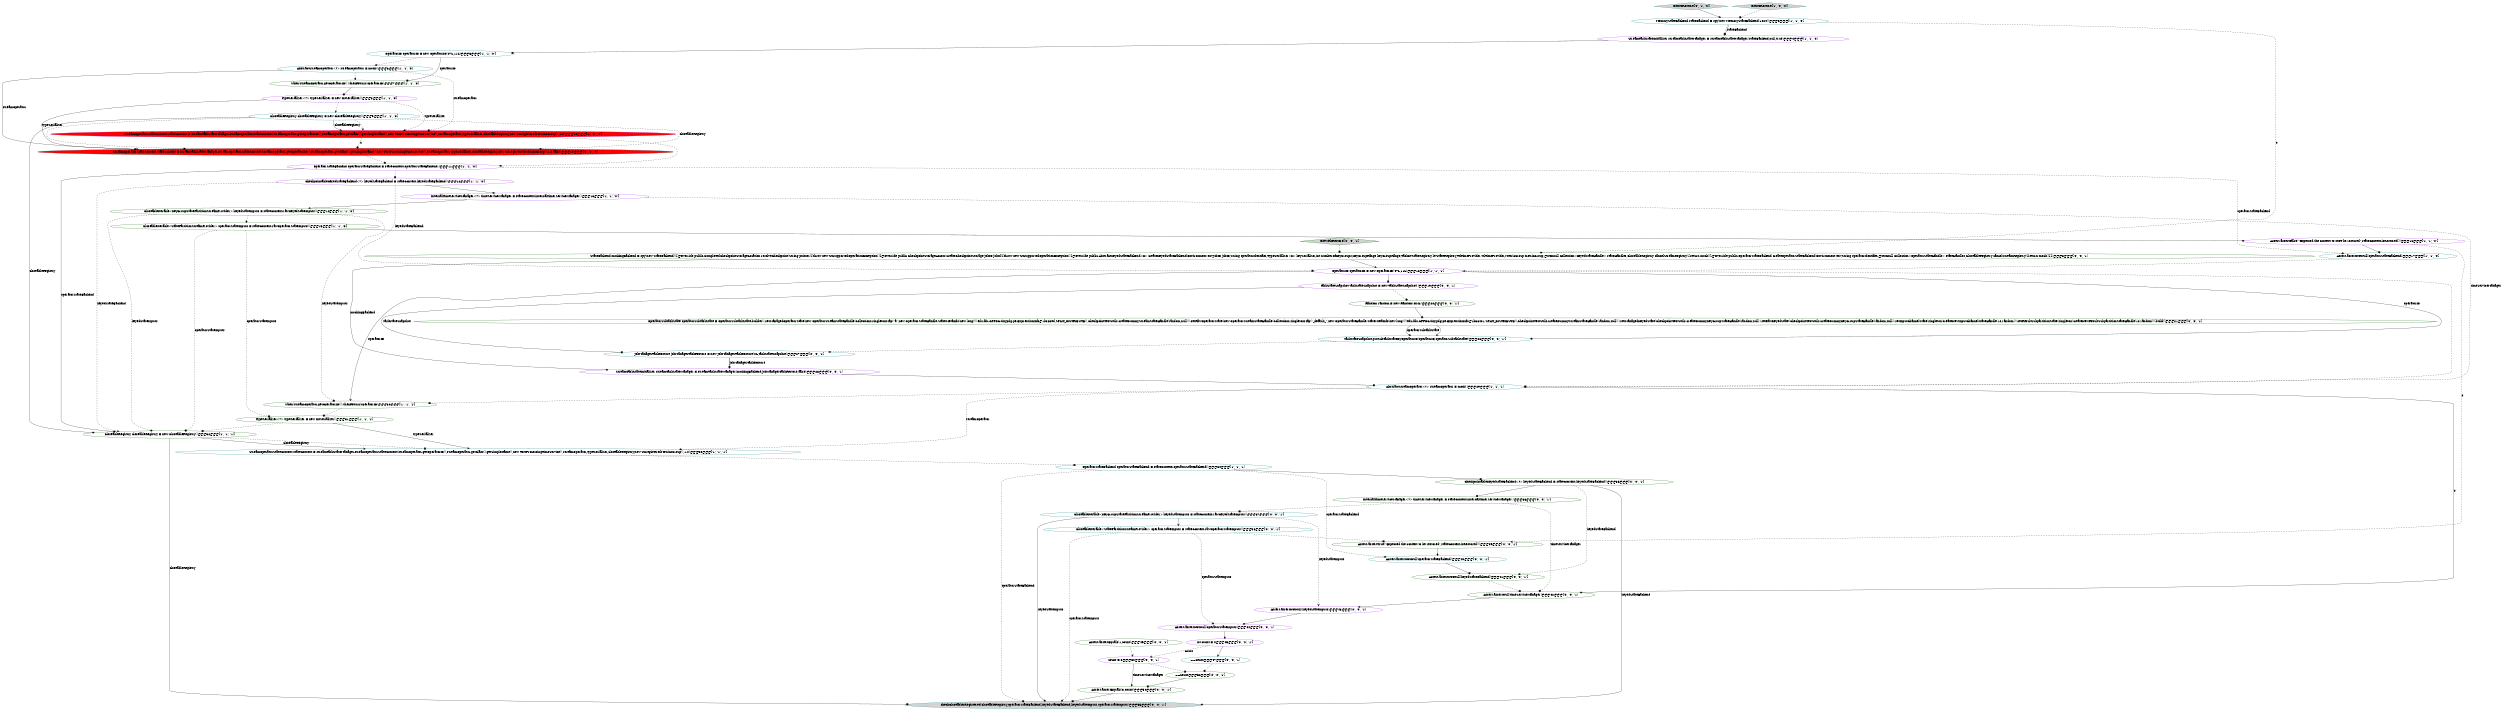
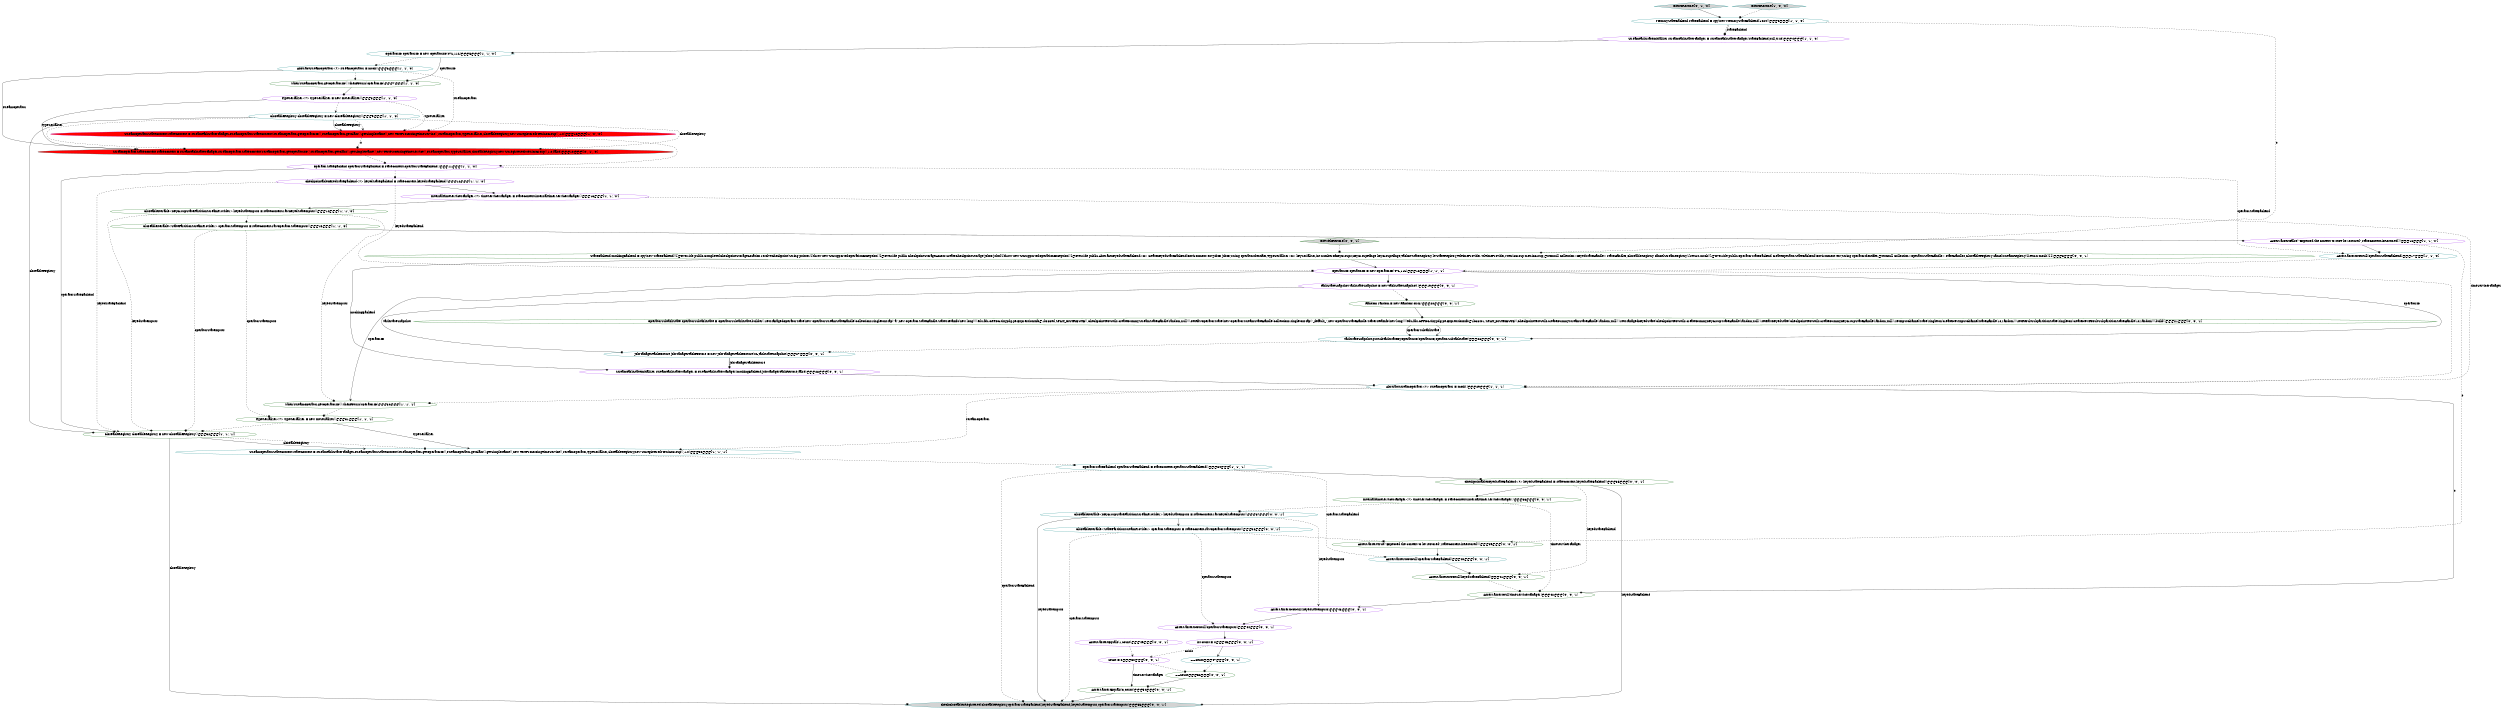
  digraph {
    node [color=darkgreen fillcolor=white shape=ellipse style=filled]
    edge [arrowhead=box style=dashed]
    n1 [color=purple label="Assert.assertFalse(\"Expected the context to NOT be restored\",stateContext.isRestored())@@@16@@@['1', '1', '0']"]
    n2 [label="Assert.assertTrue(\"Expected the context to be restored\",stateContext.isRestored())@@@39@@@['0', '0', '1']"]
    n3 [color=teal label="Assert.assertNotNull(operatorStateBackend)@@@17@@@['1', '1', '0']"]
    n4 [color=teal label="Assert.assertNotNull(operatorStateBackend)@@@40@@@['0', '0', '1']"]
    n5 [color=purple label="OperatorID operatorID = new OperatorID(47L,11L)@@@18@@@['1', '1', '1']"]
    n6 [color=teal label="taskStateSnapshot.putSubtaskStateByOperatorID(operatorID,operatorSubtaskState)@@@26@@@['0', '0', '1']"]
    n7 [color=teal label="JobManagerTaskRestore jobManagerTaskRestore = new JobManagerTaskRestore(0L,taskStateSnapshot)@@@27@@@['0', '0', '1']"]
    n8 [color=purple label="StreamTaskStateInitializer streamTaskStateManager = streamTaskStateManager(mockingBackend,jobManagerTaskRestore,false)@@@28@@@['0', '0', '1']"]
    n9 [color=teal label="++count@@@47@@@['0', '0', '1']"]
    n10 [label="++count@@@52@@@['0', '0', '1']"]
-   n11 [label="Assert.assertEquals(1,count)@@@49@@@['0', '0', '1']"]
+   n11 [color=purple label="Assert.assertEquals(1,count)@@@49@@@['0', '0', '1']"]
    n12 [color=purple label="count = 0@@@50@@@['0', '0', '1']"]
    n13 [color=purple label="TaskStateSnapshot taskStateSnapshot = new TaskStateSnapshot()@@@19@@@['0', '0', '1']"]
    n14 [label="Random random = new Random(0x42)@@@20@@@['0', '0', '1']"]
    n15 [label="OperatorSubtaskState operatorSubtaskState = OperatorSubtaskState.builder().setManagedOperatorState(new OperatorStreamStateHandle(Collections.singletonMap(\"a\",new OperatorStateHandle.StateMetaInfo(new long((((edu.fdu.CPPDG.tinypdg.pe.ExpressionInfo@1b383ed,SPLIT_DISTRIBUTE)),CheckpointTestUtils.createDummyStreamStateHandle(random,null))).setRawOperatorState(new OperatorStreamStateHandle(Collections.singletonMap(\"_default_\",new OperatorStateHandle.StateMetaInfo(new long((((edu.fdu.CPPDG.tinypdg.pe.ExpressionInfo@1b38401,SPLIT_DISTRIBUTE)),CheckpointTestUtils.createDummyStreamStateHandle(random,null))).setManagedKeyedState(CheckpointTestUtils.createDummyKeyGroupStateHandle(random,null)).setRawKeyedState(CheckpointTestUtils.createDummyKeyGroupStateHandle(random,null)).setInputChannelState(singleton(createNewInputChannelStateHandle(10,random))).setResultSubpartitionState(singleton(createNewResultSubpartitionStateHandle(10,random))).build()@@@21@@@['0', '0', '1']"]
    n16 [color=purple label="Assert.assertNotNull(operatorStateInputs)@@@44@@@['0', '0', '1']"]
    n17 [color=purple label="int count = 0@@@45@@@['0', '0', '1']"]
    n18 [label="CloseableIterable<KeyGroupStatePartitionStreamProvider> keyedStateInputs = stateContext.rawKeyedStateInputs()@@@14@@@['1', '1', '0']"]
    n19 [label="when(streamOperator.getOperatorID()).thenReturn(operatorID)@@@30@@@['1', '1', '1']"]
    n20 [label="CloseableRegistry closeableRegistry = new CloseableRegistry()@@@32@@@['1', '1', '1']"]
    n21 [label="CloseableIterable<StatePartitionStreamProvider> operatorStateInputs = stateContext.rawOperatorStateInputs()@@@15@@@['1', '1', '0']"]
    n22 [label="TypeSerializer<?> typeSerializer = new IntSerializer()@@@31@@@['1', '1', '1']"]
    n23 [color=teal fillcolor=lightgray label="checkCloseablesRegistered(closeableRegistry,operatorStateBackend,keyedStateBackend,keyedStateInputs,operatorStateInputs)@@@55@@@['0', '0', '1']"]
    n24 [color=teal label="StreamOperatorStateContext stateContext = streamTaskStateManager.streamOperatorStateContext(streamOperator.getOperatorID(),streamOperator.getClass().getSimpleName(),new TestProcessingTimeService(),streamOperator,typeSerializer,closeableRegistry,new UnregisteredMetricsGroup(),1.0)@@@33@@@['1', '1', '1']"]
    n25 [color=purple label="TypeSerializer<?> typeSerializer = new IntSerializer()@@@8@@@['1', '1', '0']"]
    n26 [color=purple fillcolor=red label="StreamOperatorStateContext stateContext = streamTaskStateManager.streamOperatorStateContext(streamOperator.getOperatorID(),streamOperator.getClass().getSimpleName(),new TestProcessingTimeService(),streamOperator,typeSerializer,closeableRegistry,new UnregisteredMetricsGroup(),1.0)@@@10@@@['1', '0', '0']"]
    n27 [color=teal label="CloseableRegistry closeableRegistry = new CloseableRegistry()@@@9@@@['1', '1', '0']"]
    n28 [color=teal fillcolor=red label="StreamOperatorStateContext stateContext = streamTaskStateManager.streamOperatorStateContext(streamOperator.getOperatorID(),streamOperator.getClass().getSimpleName(),new TestProcessingTimeService(),streamOperator,typeSerializer,closeableRegistry,new UnregisteredMetricsGroup(),1.0,false)@@@10@@@['0', '1', '0']"]
    n29 [color=purple label="OperatorStateBackend operatorStateBackend = stateContext.operatorStateBackend()@@@11@@@['1', '1', '0']"]
    n30 [label="CheckpointableKeyedStateBackend<?> keyedStateBackend = stateContext.keyedStateBackend()@@@35@@@['0', '0', '1']"]
    n31 [label="Assert.assertNotNull(keyedStateBackend)@@@41@@@['0', '0', '1']"]
    n32 [label="InternalTimeServiceManager<?> timeServiceManager = stateContext.internalTimerServiceManager()@@@36@@@['0', '0', '1']"]
    n33 [label="Assert.assertNull(timeServiceManager)@@@42@@@['0', '0', '1']"]
    n34 [color=teal label="CloseableIterable<KeyGroupStatePartitionStreamProvider> keyedStateInputs = stateContext.rawKeyedStateInputs()@@@37@@@['0', '0', '1']"]
    n35 [color=teal label="CloseableIterable<StatePartitionStreamProvider> operatorStateInputs = stateContext.rawOperatorStateInputs()@@@38@@@['0', '0', '1']"]
    n36 [color=teal label="OperatorID operatorID = new OperatorID(47L,11L)@@@5@@@['1', '1', '0']"]
    n37 [color=teal label="AbstractStreamOperator<?> streamOperator = mock()@@@6@@@['1', '1', '0']"]
    n38 [label="when(streamOperator.getOperatorID()).thenReturn(operatorID)@@@7@@@['1', '1', '0']"]
    n39 [label="Assert.assertEquals(3,count)@@@54@@@['0', '0', '1']"]
    n40 [color=purple label="StreamTaskStateInitializer streamTaskStateManager = streamTaskStateManager(stateBackend,null,true)@@@4@@@['1', '1', '0']"]
    n41 [color=teal label="AbstractStreamOperator<?> streamOperator = mock()@@@29@@@['1', '1', '1']"]
    n42 [color=teal label="OperatorStateBackend operatorStateBackend = stateContext.operatorStateBackend()@@@34@@@['1', '1', '1']"]
    n43 [color=purple label="CheckpointableKeyedStateBackend<?> keyedStateBackend = stateContext.keyedStateBackend()@@@12@@@['1', '1', '0']"]
    n44 [color=purple label="InternalTimeServiceManager<?> timeServiceManager = stateContext.internalTimerServiceManager()@@@13@@@['1', '1', '0']"]
    n45 [color=teal fillcolor=lightgray label="testNoRestore['0', '1', '0']" shape=diamond]
    n46 [color=teal label="MemoryStateBackend stateBackend = spy(new MemoryStateBackend(1024))@@@3@@@['1', '1', '0']"]
    n47 [label="StateBackend mockingBackend = spy(new StateBackend(){@Override public CompletedCheckpointStorageLocation resolveCheckpoint(String pointer){throw new UnsupportedOperationException()}@Override public CheckpointStorageAccess createCheckpointStorage(JobID jobId){throw new UnsupportedOperationException()}@Override public AbstractKeyedStateBackend<K> createKeyedStateBackend(Environment env,JobID jobID,String operatorIdentifier,TypeSerializer<K> keySerializer,int numberOfKeyGroups,KeyGroupRange keyGroupRange,TaskKvStateRegistry kvStateRegistry,TtlTimeProvider ttlTimeProvider,MetricGroup metricGroup,@Nonnull Collection<KeyedStateHandle> stateHandles,CloseableRegistry cancelStreamRegistry){return mock()}@Override public OperatorStateBackend createOperatorStateBackend(Environment env,String operatorIdentifier,@Nonnull Collection<OperatorStateHandle> stateHandles,CloseableRegistry cancelStreamRegistry){return mock()}})@@@3@@@['0', '0', '1']"]
    n48 [fillcolor=lightgray label="testWithRestore['0', '0', '1']" shape=diamond]
    n49 [color=purple label="Assert.assertNotNull(keyedStateInputs)@@@43@@@['0', '0', '1']"]
    n50 [color=teal fillcolor=lightgray label="testNoRestore['1', '0', '0']" shape=diamond]
    n1 -> n2 [arrowhead=vee label=0]
    n1 -> n3 [style=solid]
    n2 -> n4 [arrowhead=diamond style=solid]
    n3 -> n5 [arrowhead=vee]
    n4 -> n31 [style=solid]
    n5 -> n6 [arrowhead=diamond label=operatorID style=solid]
    n5 -> n13 [style=solid]
    n5 -> n19 [arrowhead=vee label=operatorID style=solid]
    n5 -> n41
    n6 -> n7 [arrowhead=diamond]
    n7 -> n8 [arrowhead=diamond label=jobManagerTaskRestore style=solid]
    n7 -> n8 [arrowhead=vee style=solid]
    n8 -> n41 [style=solid]
    n9 -> n10
    n10 -> n39 [style=solid]
    n11 -> n12 [arrowhead=vee]
    n12 -> n10
    n12 -> n39 [arrowhead=diamond label=timeServiceManager style=solid]
    n13 -> n7 [label=taskStateSnapshot style=solid]
    n13 -> n14
    n14 -> n15 [style=solid]
    n15 -> n6 [arrowhead=vee style=solid]
    n15 -> n6 [arrowhead=diamond label=operatorSubtaskState style=solid]
    n16 -> n17 [arrowhead=diamond style=solid]
    n17 -> n9 [arrowhead=vee style=solid]
    n17 -> n12 [arrowhead=vee label=count]
    n18 -> n19 [label=keyedStateInputs]
    n18 -> n20 [arrowhead=diamond label=keyedStateInputs]
    n18 -> n21 [arrowhead=diamond]
    n19 -> n22
    n20 -> n23 [label=closeableRegistry style=solid]
    n20 -> n24
    n20 -> n24 [arrowhead=vee label=closeableRegistry style=solid]
    n21 -> n1 [arrowhead=diamond style=solid]
    n21 -> n20 [label=operatorStateInputs]
    n21 -> n22 [label=operatorStateInputs]
    n22 -> n20
    n22 -> n24 [arrowhead=vee label=typeSerializer style=solid]
    n24 -> n42
    n25 -> n26 [arrowhead=diamond label=typeSerializer]
    n25 -> n27 [arrowhead=vee]
    n25 -> n28 [arrowhead=vee label=typeSerializer style=solid]
    n26 -> n28 [label=0]
    n26 -> n29 [arrowhead=diamond]
    n27 -> n20 [arrowhead=diamond label=closeableRegistry style=solid]
    n27 -> n26 [arrowhead=vee label=closeableRegistry style=solid]
    n27 -> n26 [arrowhead=vee]
    n27 -> n28
    n27 -> n28 [arrowhead=diamond label=closeableRegistry]
    n28 -> n29
    n29 -> n3 [arrowhead=diamond label=operatorStateBackend]
    n29 -> n20 [arrowhead=diamond label=operatorStateBackend style=solid]
    n29 -> n43
    n30 -> n23 [arrowhead=diamond label=keyedStateBackend style=solid]
    n30 -> n31 [arrowhead=diamond label=keyedStateBackend]
    n30 -> n32 [style=solid]
    n31 -> n33
    n32 -> n33 [label=timeServiceManager]
    n32 -> n34
    n33 -> n49 [arrowhead=vee style=solid]
    n34 -> n23 [arrowhead=diamond label=keyedStateInputs style=solid]
    n34 -> n35 [arrowhead=vee style=solid]
    n34 -> n49 [arrowhead=vee label=keyedStateInputs]
    n35 -> n2
    n35 -> n16 [arrowhead=diamond label=operatorStateInputs]
    n35 -> n23 [arrowhead=diamond label=operatorStateInputs]
    n36 -> n37 [arrowhead=diamond]
    n36 -> n38 [label=operatorID style=solid]
    n37 -> n26 [label=streamOperator]
    n37 -> n28 [label=streamOperator style=solid]
    n37 -> n38 [arrowhead=diamond]
    n38 -> n25 [style=solid]
    n39 -> n23 [style=solid]
    n40 -> n36 [style=solid]
    n41 -> n19
    n41 -> n24 [arrowhead=diamond label=streamOperator]
    n41 -> n33 [arrowhead=diamond label=0 style=solid]
    n42 -> n4 [arrowhead=diamond label=operatorStateBackend]
    n42 -> n23 [label=operatorStateBackend]
    n42 -> n30 [style=solid]
    n43 -> n5 [label=keyedStateBackend]
    n43 -> n20 [arrowhead=vee label=keyedStateBackend]
    n43 -> n44 [arrowhead=diamond style=solid]
    n44 -> n18 [arrowhead=vee style=solid]
    n44 -> n41 [arrowhead=vee label=timeServiceManager]
    n45 -> n46 [arrowhead=diamond style=solid]
    n46 -> n40 [arrowhead=diamond label=stateBackend style=solid]
    n46 -> n40 [arrowhead=diamond]
    n46 -> n47 [arrowhead=diamond label=0]
    n47 -> n5 [arrowhead=vee style=solid]
    n47 -> n8 [arrowhead=diamond label=mockingBackend style=solid]
    n48 -> n47
    n49 -> n16 [arrowhead=diamond style=solid]
    n50 -> n46
  }
